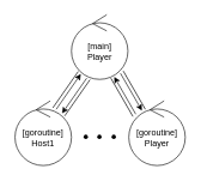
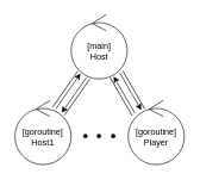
  <mxCell id="0" />
  <mxCell id="1" parent="0" />
- <mxCell id="2" value="[main]&lt;div&gt;Player&lt;/div&gt;" style="ellipse;shape=umlControl;whiteSpace=wrap;html=1;" vertex="1" parent="1"><mxGeometry x="99" y="20" width="78.75" height="90" as="geometry" /></mxCell>
+ <mxCell id="2" value="[main]&lt;div&gt;Host&lt;/div&gt;" style="ellipse;shape=umlControl;whiteSpace=wrap;html=1;" vertex="1" parent="1"><mxGeometry x="99" y="20" width="78.75" height="90" as="geometry" /></mxCell>
  <mxCell id="3" value="" style="shape=partialRectangle;whiteSpace=wrap;html=1;top=0;bottom=0;fillColor=none;rotation=35;" vertex="1" parent="1"><mxGeometry x="89" y="100" width="20" height="60" as="geometry" /></mxCell>
  <mxCell id="4" value="" style="endArrow=classic;html=1;rounded=0;entryX=0.25;entryY=0;entryDx=0;entryDy=0;exitX=0.25;exitY=1;exitDx=0;exitDy=0;" edge="1" parent="1" source="3" target="3"><mxGeometry width="50" height="50" relative="1" as="geometry"><mxPoint x="-111" y="240" as="sourcePoint" /><mxPoint x="-61" y="190" as="targetPoint" /></mxGeometry></mxCell>
  <mxCell id="5" value="" style="endArrow=classic;html=1;rounded=0;entryX=0.75;entryY=1;entryDx=0;entryDy=0;exitX=0.75;exitY=0;exitDx=0;exitDy=0;" edge="1" parent="1" source="3" target="3"><mxGeometry width="50" height="50" relative="1" as="geometry"><mxPoint x="-6" y="250" as="sourcePoint" /><mxPoint x="-6" y="190" as="targetPoint" /></mxGeometry></mxCell>
  <mxCell id="6" value="[goroutine]&lt;div&gt;Host1&lt;/div&gt;" style="ellipse;shape=umlControl;whiteSpace=wrap;html=1;" vertex="1" parent="1"><mxGeometry x="20.25" y="140" width="78.75" height="90" as="geometry" /></mxCell>
  <mxCell id="7" value="[goroutine]&lt;div&gt;Player&lt;/div&gt;" style="ellipse;shape=umlControl;whiteSpace=wrap;html=1;" vertex="1" parent="1"><mxGeometry x="179" y="140" width="78.75" height="90" as="geometry" /></mxCell>
  <mxCell id="8" value="" style="group;rotation=-65;" vertex="1" connectable="0" parent="1"><mxGeometry x="153.001" y="100" width="50.798" height="60.621" as="geometry" /></mxCell>
  <mxCell id="9" value="" style="shape=partialRectangle;whiteSpace=wrap;html=1;top=0;bottom=0;fillColor=none;rotation=-30;" vertex="1" parent="8"><mxGeometry x="15" width="20" height="60" as="geometry" /></mxCell>
  <mxCell id="10" value="" style="endArrow=classic;html=1;rounded=0;entryX=0.25;entryY=0;entryDx=0;entryDy=0;exitX=0.25;exitY=1;exitDx=0;exitDy=0;" edge="1" parent="8" source="9" target="9"><mxGeometry width="50" height="50" relative="1" as="geometry"><mxPoint x="37" y="267" as="sourcePoint" /><mxPoint x="12" y="201" as="targetPoint" /></mxGeometry></mxCell>
  <mxCell id="11" value="" style="endArrow=classic;html=1;rounded=0;entryX=0.75;entryY=1;entryDx=0;entryDy=0;exitX=0.75;exitY=0;exitDx=0;exitDy=0;" edge="1" parent="8" source="9" target="9"><mxGeometry width="50" height="50" relative="1" as="geometry"><mxPoint x="90" y="177" as="sourcePoint" /><mxPoint x="36" y="152" as="targetPoint" /></mxGeometry></mxCell>
  <mxCell id="12" value="" style="shape=waypoint;sketch=0;fillStyle=solid;size=6;pointerEvents=1;points=[];fillColor=none;resizable=0;rotatable=0;perimeter=centerPerimeter;snapToPoint=1;" vertex="1" parent="1"><mxGeometry x="128" y="180" width="20" height="20" as="geometry" /></mxCell>
  <mxCell id="13" value="" style="shape=waypoint;sketch=0;fillStyle=solid;size=6;pointerEvents=1;points=[];fillColor=none;resizable=0;rotatable=0;perimeter=centerPerimeter;snapToPoint=1;" vertex="1" parent="1"><mxGeometry x="109" y="180" width="20" height="20" as="geometry" /></mxCell>
  <mxCell id="14" value="" style="shape=waypoint;sketch=0;fillStyle=solid;size=6;pointerEvents=1;points=[];fillColor=none;resizable=0;rotatable=0;perimeter=centerPerimeter;snapToPoint=1;" vertex="1" parent="1"><mxGeometry x="148" y="180" width="20" height="20" as="geometry" /></mxCell>
